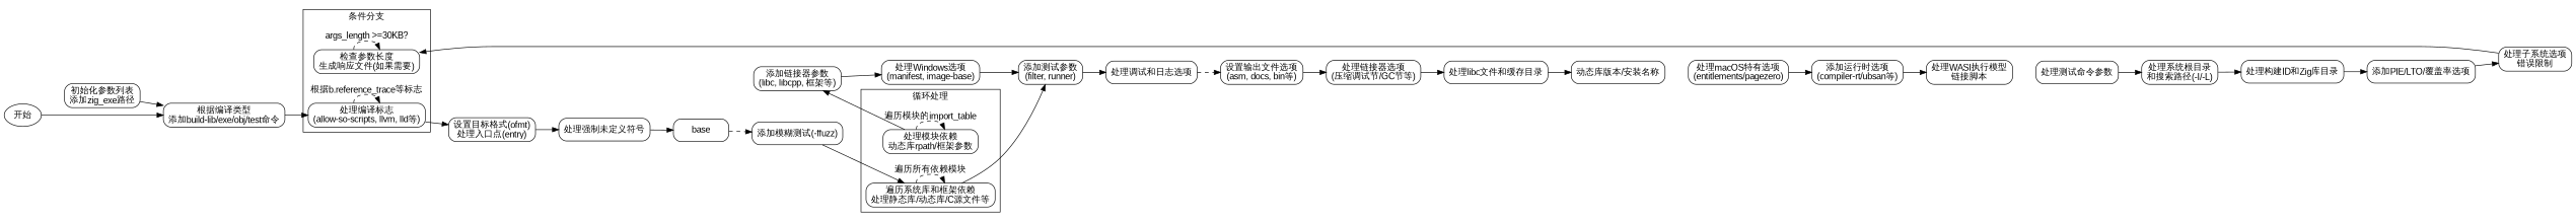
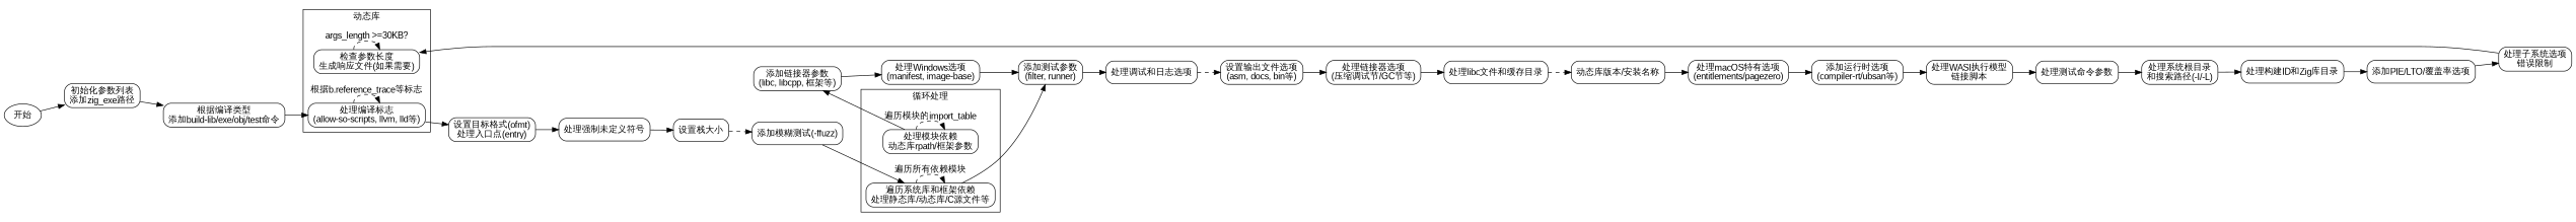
  digraph {
    fontname=Arial
    nodesep=0.2
    rankdir=LR
    ranksep=0.5
    node [fontname=Arial shape=box style=rounded]
    edge [fontname=Arial]
    n1 [label="遍历系统库和框架依赖\n处理静态库/动态库/C源文件等"]
    n2 [label="处理模块依赖\n动态库rpath/框架参数"]
    n3 [label="处理编译标志\n(allow-so-scripts, llvm, lld等)"]
    n4 [label="检查参数长度\n生成响应文件(如果需要)"]
    n5 [label="添加测试参数\n(filter, runner)"]
    n6 [label="添加链接器参数\n(libc, libcpp, 框架等)"]
    n7 [label="设置目标格式(ofmt)\n处理入口点(entry)"]
    n8 [label="开始" shape=ellipse]
    n9 [label="初始化参数列表\n添加zig_exe路径"]
    n10 [label="根据编译类型\n添加build-lib/exe/obj/test命令"]
    n11 [label="处理强制未定义符号"]
-   n12 [label=base]
+   n12 [label="设置栈大小"]
    n13 [label="添加模糊测试(-ffuzz)"]
    n14 [label="处理Windows选项\n(manifest, image-base)"]
    n15 [label="处理调试和日志选项"]
    n16 [label="设置输出文件选项\n(asm, docs, bin等)"]
    n17 [label="处理链接器选项\n(压缩调试节/GC节等)"]
    n18 [label="处理libc文件和缓存目录"]
    n19 [label="动态库版本/安装名称"]
    n20 [label="处理macOS特有选项\n(entitlements/pagezero)"]
    n21 [label="添加运行时选项\n(compiler-rt/ubsan等)"]
    n22 [label="处理WASI执行模型\n链接脚本"]
    n23 [label="处理测试命令参数"]
    n24 [label="处理系统根目录\n和搜索路径(-I/-L)"]
    n25 [label="处理构建ID和Zig库目录"]
    n26 [label="添加PIE/LTO/覆盖率选项"]
    n27 [label="处理子系统选项\n错误限制"]
    subgraph cluster_1 {
      label="循环处理"
      n1
      n2
    }
    subgraph cluster_2 {
-     label="条件分支"
+     label="动态库"
      n3
      n4
    }
    n1 -> n1 [label="遍历所有依赖模块" style=dashed]
    n1 -> n5
    n2 -> n2 [label="遍历模块的import_table" style=dashed]
    n2 -> n6
    n3 -> n3 [label="根据b.reference_trace等标志" style=dashed]
    n3 -> n7
    n4 -> n4 [label="args_length >=30KB?" style=dashed]
    n5 -> n15
    n6 -> n14
    n7 -> n11
-   n8 -> n10
+   n8 -> n9
    n9 -> n10
    n10 -> n3
    n11 -> n12
    n12 -> n13 [style=dashed]
    n13 -> n1
    n14 -> n5
    n15 -> n16 [style=dashed]
    n16 -> n17
    n17 -> n18
-   n18 -> n19
+   n18 -> n19 [style=dashed]
+   n19 -> n20
    n20 -> n21
    n21 -> n22
+   n22 -> n23
    n23 -> n24
    n24 -> n25
    n25 -> n26
    n26 -> n27
    n27 -> n4
  }
